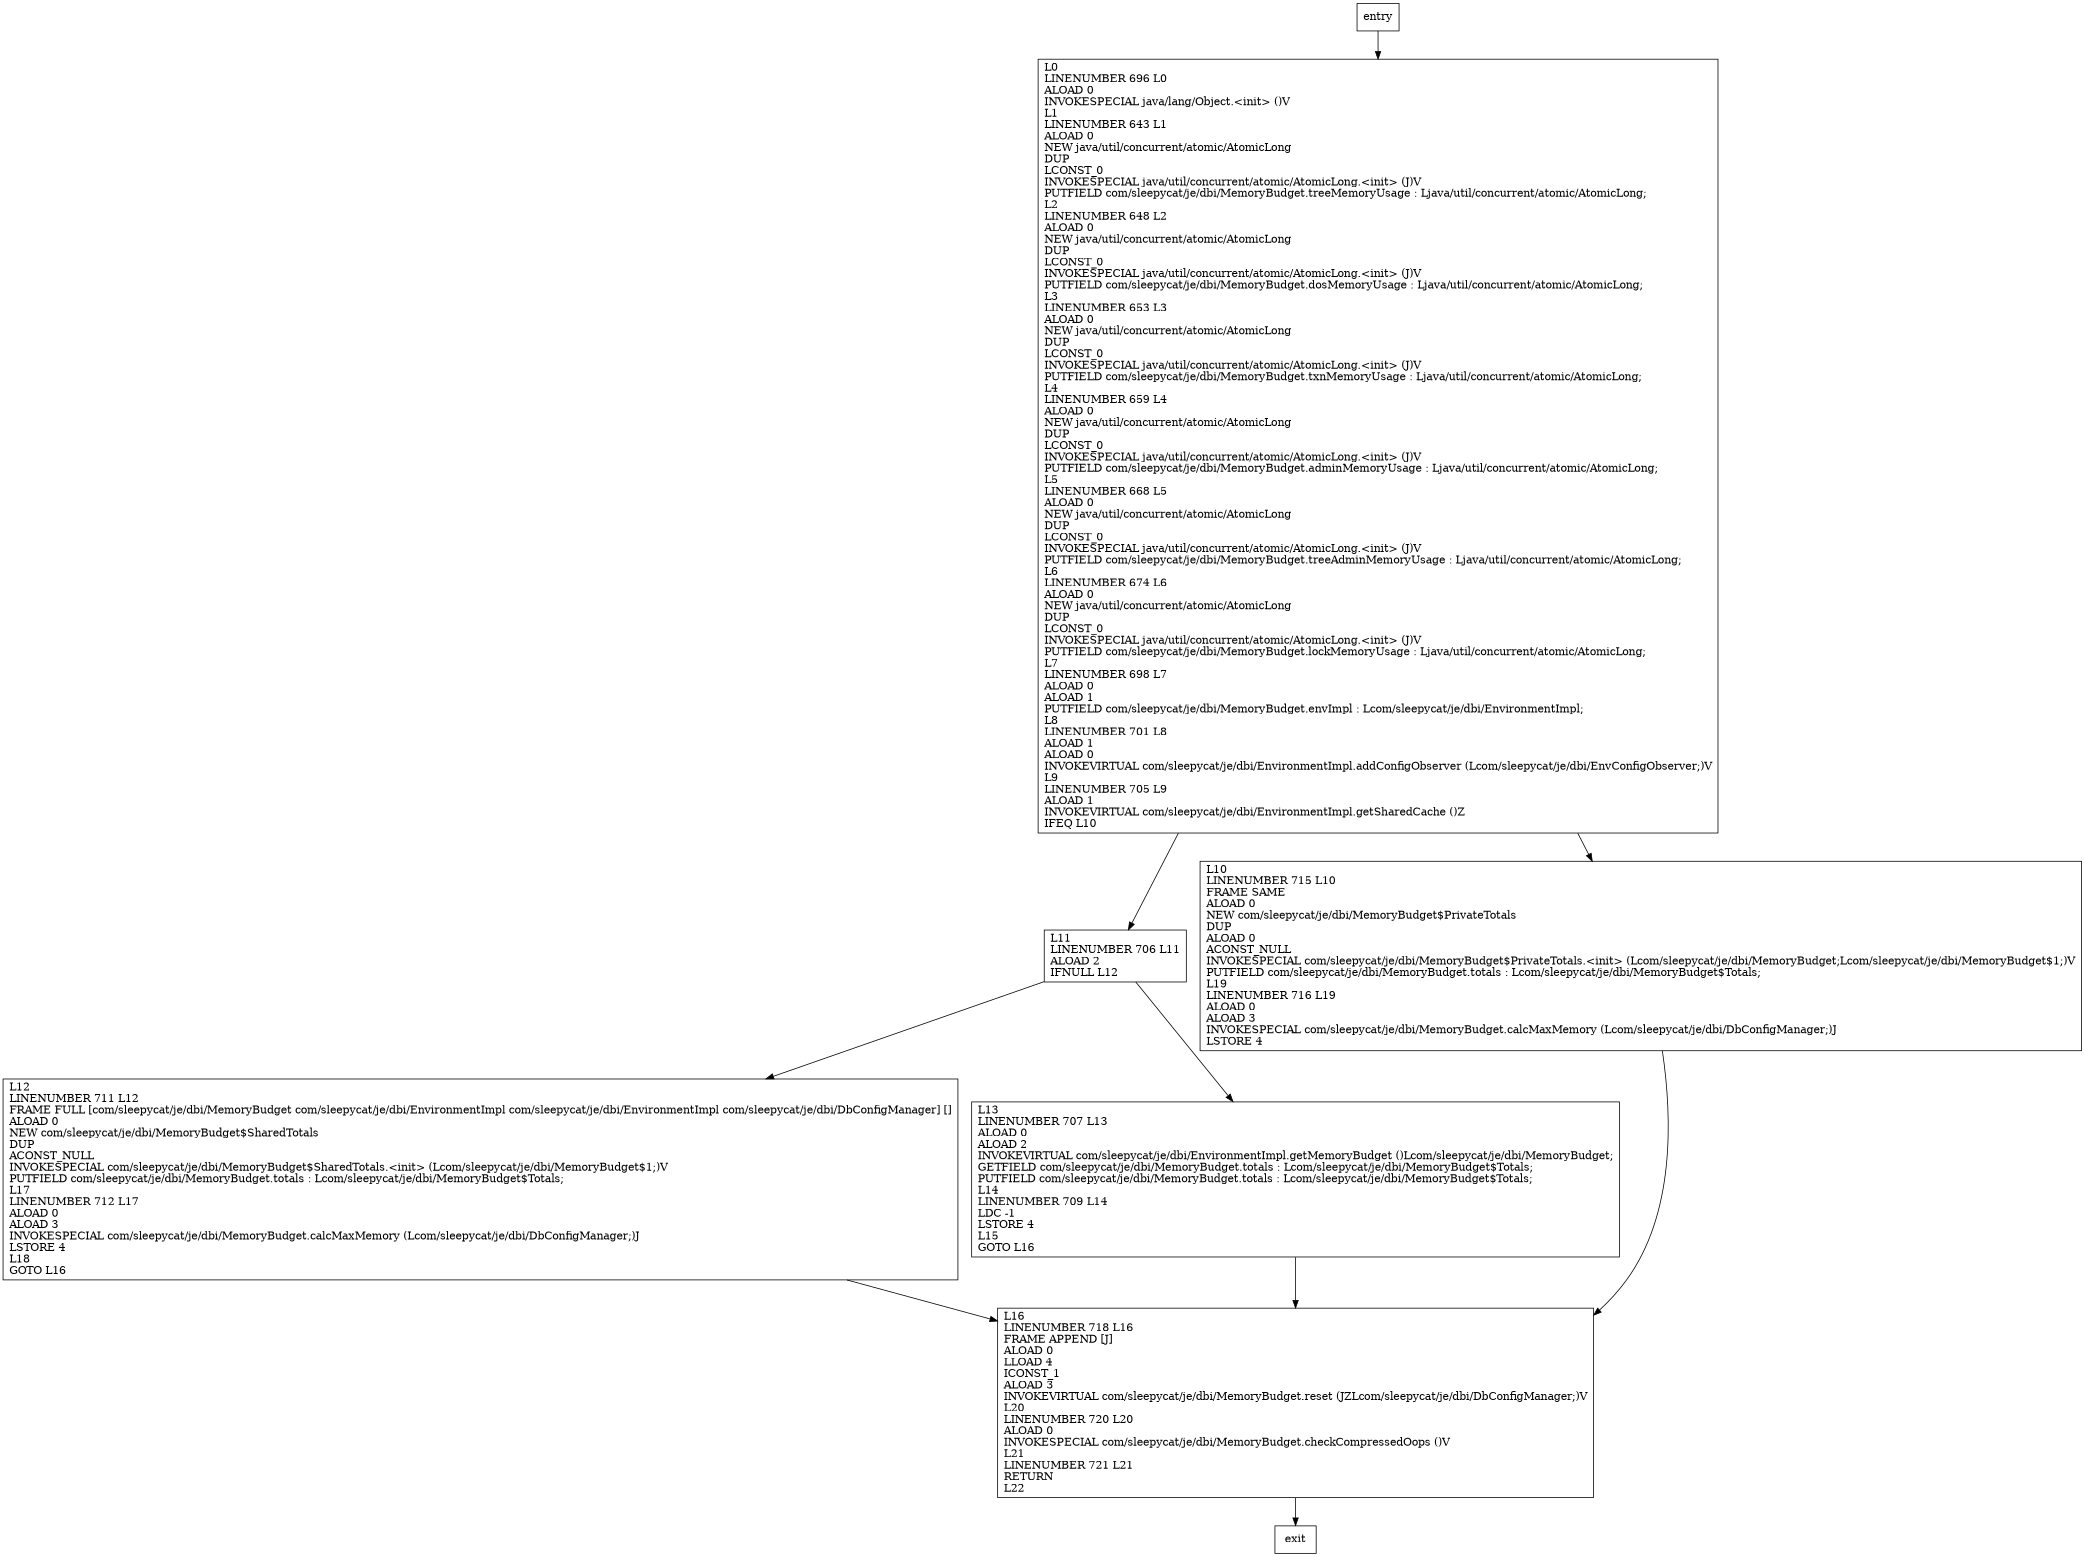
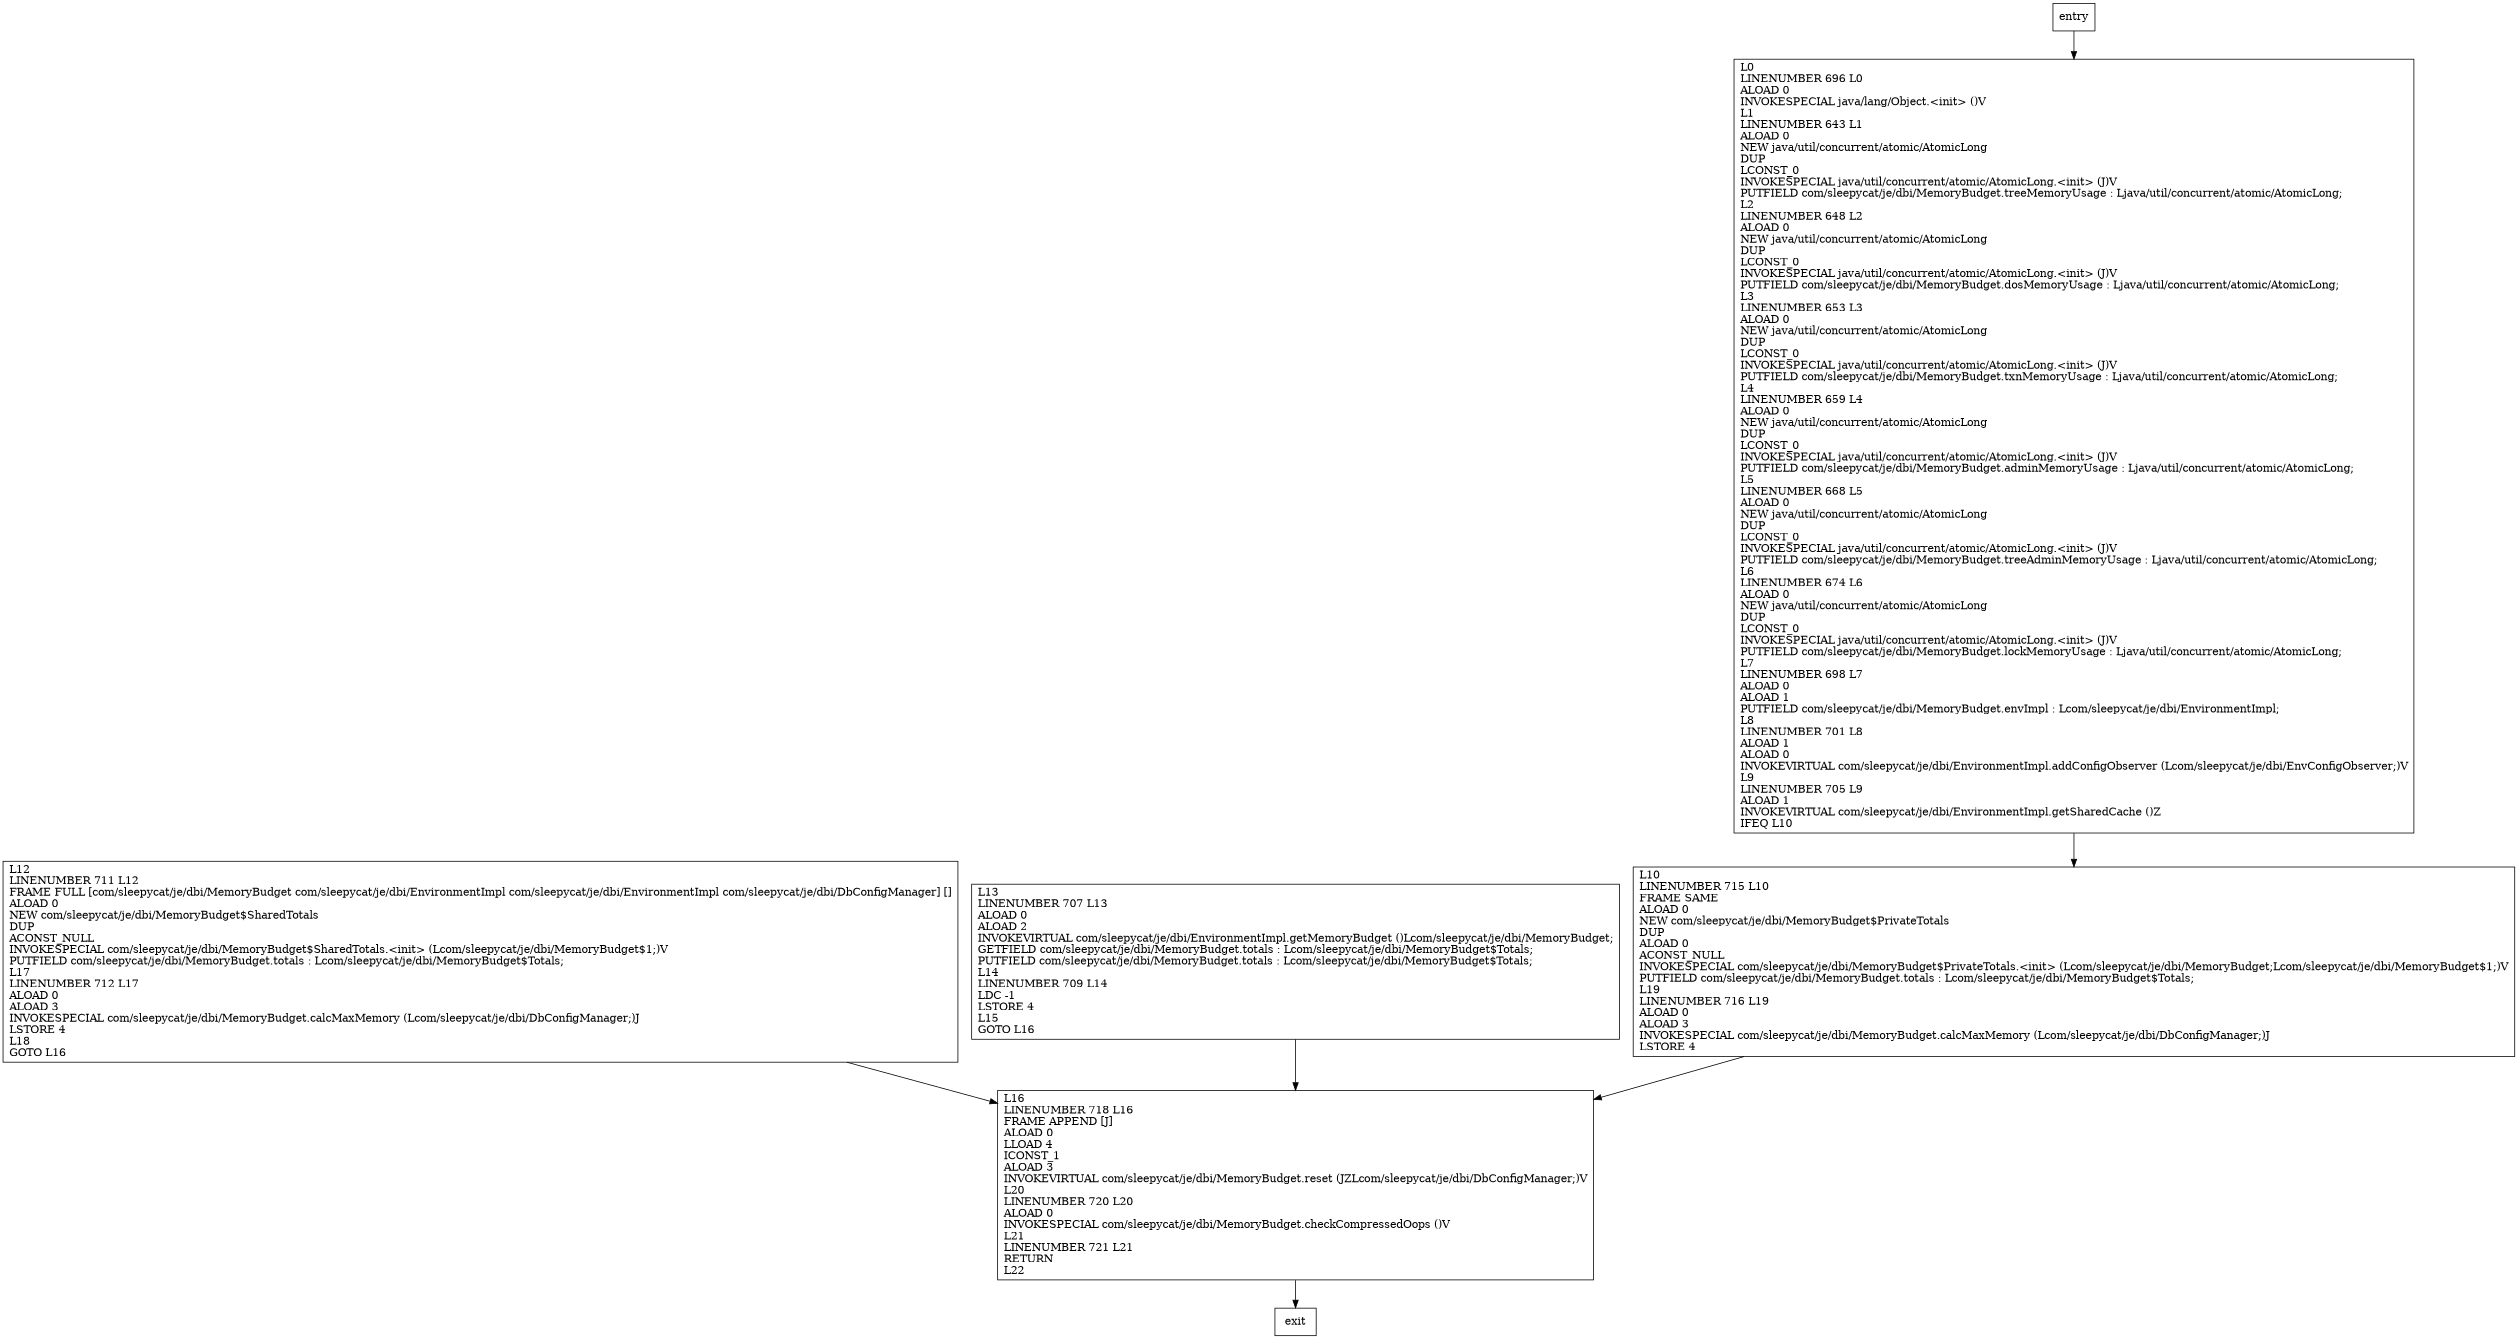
  digraph {
    node [shape=record]
-   n1 [label="L11\lLINENUMBER 706 L11\lALOAD 2\lIFNULL L12\l"]
    n2 [label="L12\lLINENUMBER 711 L12\lFRAME FULL [com/sleepycat/je/dbi/MemoryBudget com/sleepycat/je/dbi/EnvironmentImpl com/sleepycat/je/dbi/EnvironmentImpl com/sleepycat/je/dbi/DbConfigManager] []\lALOAD 0\lNEW com/sleepycat/je/dbi/MemoryBudget$SharedTotals\lDUP\lACONST_NULL\lINVOKESPECIAL com/sleepycat/je/dbi/MemoryBudget$SharedTotals.\<init\> (Lcom/sleepycat/je/dbi/MemoryBudget$1;)V\lPUTFIELD com/sleepycat/je/dbi/MemoryBudget.totals : Lcom/sleepycat/je/dbi/MemoryBudget$Totals;\lL17\lLINENUMBER 712 L17\lALOAD 0\lALOAD 3\lINVOKESPECIAL com/sleepycat/je/dbi/MemoryBudget.calcMaxMemory (Lcom/sleepycat/je/dbi/DbConfigManager;)J\lLSTORE 4\lL18\lGOTO L16\l"]
    n3 [label="L13\lLINENUMBER 707 L13\lALOAD 0\lALOAD 2\lINVOKEVIRTUAL com/sleepycat/je/dbi/EnvironmentImpl.getMemoryBudget ()Lcom/sleepycat/je/dbi/MemoryBudget;\lGETFIELD com/sleepycat/je/dbi/MemoryBudget.totals : Lcom/sleepycat/je/dbi/MemoryBudget$Totals;\lPUTFIELD com/sleepycat/je/dbi/MemoryBudget.totals : Lcom/sleepycat/je/dbi/MemoryBudget$Totals;\lL14\lLINENUMBER 709 L14\lLDC -1\lLSTORE 4\lL15\lGOTO L16\l"]
    n4 [label="L16\lLINENUMBER 718 L16\lFRAME APPEND [J]\lALOAD 0\lLLOAD 4\lICONST_1\lALOAD 3\lINVOKEVIRTUAL com/sleepycat/je/dbi/MemoryBudget.reset (JZLcom/sleepycat/je/dbi/DbConfigManager;)V\lL20\lLINENUMBER 720 L20\lALOAD 0\lINVOKESPECIAL com/sleepycat/je/dbi/MemoryBudget.checkCompressedOops ()V\lL21\lLINENUMBER 721 L21\lRETURN\lL22\l"]
    n5 [label="L0\lLINENUMBER 696 L0\lALOAD 0\lINVOKESPECIAL java/lang/Object.\<init\> ()V\lL1\lLINENUMBER 643 L1\lALOAD 0\lNEW java/util/concurrent/atomic/AtomicLong\lDUP\lLCONST_0\lINVOKESPECIAL java/util/concurrent/atomic/AtomicLong.\<init\> (J)V\lPUTFIELD com/sleepycat/je/dbi/MemoryBudget.treeMemoryUsage : Ljava/util/concurrent/atomic/AtomicLong;\lL2\lLINENUMBER 648 L2\lALOAD 0\lNEW java/util/concurrent/atomic/AtomicLong\lDUP\lLCONST_0\lINVOKESPECIAL java/util/concurrent/atomic/AtomicLong.\<init\> (J)V\lPUTFIELD com/sleepycat/je/dbi/MemoryBudget.dosMemoryUsage : Ljava/util/concurrent/atomic/AtomicLong;\lL3\lLINENUMBER 653 L3\lALOAD 0\lNEW java/util/concurrent/atomic/AtomicLong\lDUP\lLCONST_0\lINVOKESPECIAL java/util/concurrent/atomic/AtomicLong.\<init\> (J)V\lPUTFIELD com/sleepycat/je/dbi/MemoryBudget.txnMemoryUsage : Ljava/util/concurrent/atomic/AtomicLong;\lL4\lLINENUMBER 659 L4\lALOAD 0\lNEW java/util/concurrent/atomic/AtomicLong\lDUP\lLCONST_0\lINVOKESPECIAL java/util/concurrent/atomic/AtomicLong.\<init\> (J)V\lPUTFIELD com/sleepycat/je/dbi/MemoryBudget.adminMemoryUsage : Ljava/util/concurrent/atomic/AtomicLong;\lL5\lLINENUMBER 668 L5\lALOAD 0\lNEW java/util/concurrent/atomic/AtomicLong\lDUP\lLCONST_0\lINVOKESPECIAL java/util/concurrent/atomic/AtomicLong.\<init\> (J)V\lPUTFIELD com/sleepycat/je/dbi/MemoryBudget.treeAdminMemoryUsage : Ljava/util/concurrent/atomic/AtomicLong;\lL6\lLINENUMBER 674 L6\lALOAD 0\lNEW java/util/concurrent/atomic/AtomicLong\lDUP\lLCONST_0\lINVOKESPECIAL java/util/concurrent/atomic/AtomicLong.\<init\> (J)V\lPUTFIELD com/sleepycat/je/dbi/MemoryBudget.lockMemoryUsage : Ljava/util/concurrent/atomic/AtomicLong;\lL7\lLINENUMBER 698 L7\lALOAD 0\lALOAD 1\lPUTFIELD com/sleepycat/je/dbi/MemoryBudget.envImpl : Lcom/sleepycat/je/dbi/EnvironmentImpl;\lL8\lLINENUMBER 701 L8\lALOAD 1\lALOAD 0\lINVOKEVIRTUAL com/sleepycat/je/dbi/EnvironmentImpl.addConfigObserver (Lcom/sleepycat/je/dbi/EnvConfigObserver;)V\lL9\lLINENUMBER 705 L9\lALOAD 1\lINVOKEVIRTUAL com/sleepycat/je/dbi/EnvironmentImpl.getSharedCache ()Z\lIFEQ L10\l"]
    n6 [label="L10\lLINENUMBER 715 L10\lFRAME SAME\lALOAD 0\lNEW com/sleepycat/je/dbi/MemoryBudget$PrivateTotals\lDUP\lALOAD 0\lACONST_NULL\lINVOKESPECIAL com/sleepycat/je/dbi/MemoryBudget$PrivateTotals.\<init\> (Lcom/sleepycat/je/dbi/MemoryBudget;Lcom/sleepycat/je/dbi/MemoryBudget$1;)V\lPUTFIELD com/sleepycat/je/dbi/MemoryBudget.totals : Lcom/sleepycat/je/dbi/MemoryBudget$Totals;\lL19\lLINENUMBER 716 L19\lALOAD 0\lALOAD 3\lINVOKESPECIAL com/sleepycat/je/dbi/MemoryBudget.calcMaxMemory (Lcom/sleepycat/je/dbi/DbConfigManager;)J\lLSTORE 4\l"]
    exit
    entry
-   n1 -> n2
-   n1 -> n3
    n2 -> n4
    n3 -> n4
    n4 -> exit
-   n5 -> n1
    n5 -> n6
    n6 -> n4
    entry -> n5
  }
